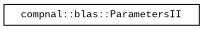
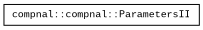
  digraph {
    rankdir=LR
    fontname="Liberation Mono"
-   n1 [color=black fillcolor=white fontname="Liberation Mono" fontsize=10 height=0.2 label="compnal::blas::ParametersII" shape=record style=filled width=0.4]
+   n1 [color=black fillcolor=white fontname="Liberation Mono" fontsize=10 height=0.2 label="compnal::compnal::ParametersII" shape=record style=filled width=0.4]
  }
